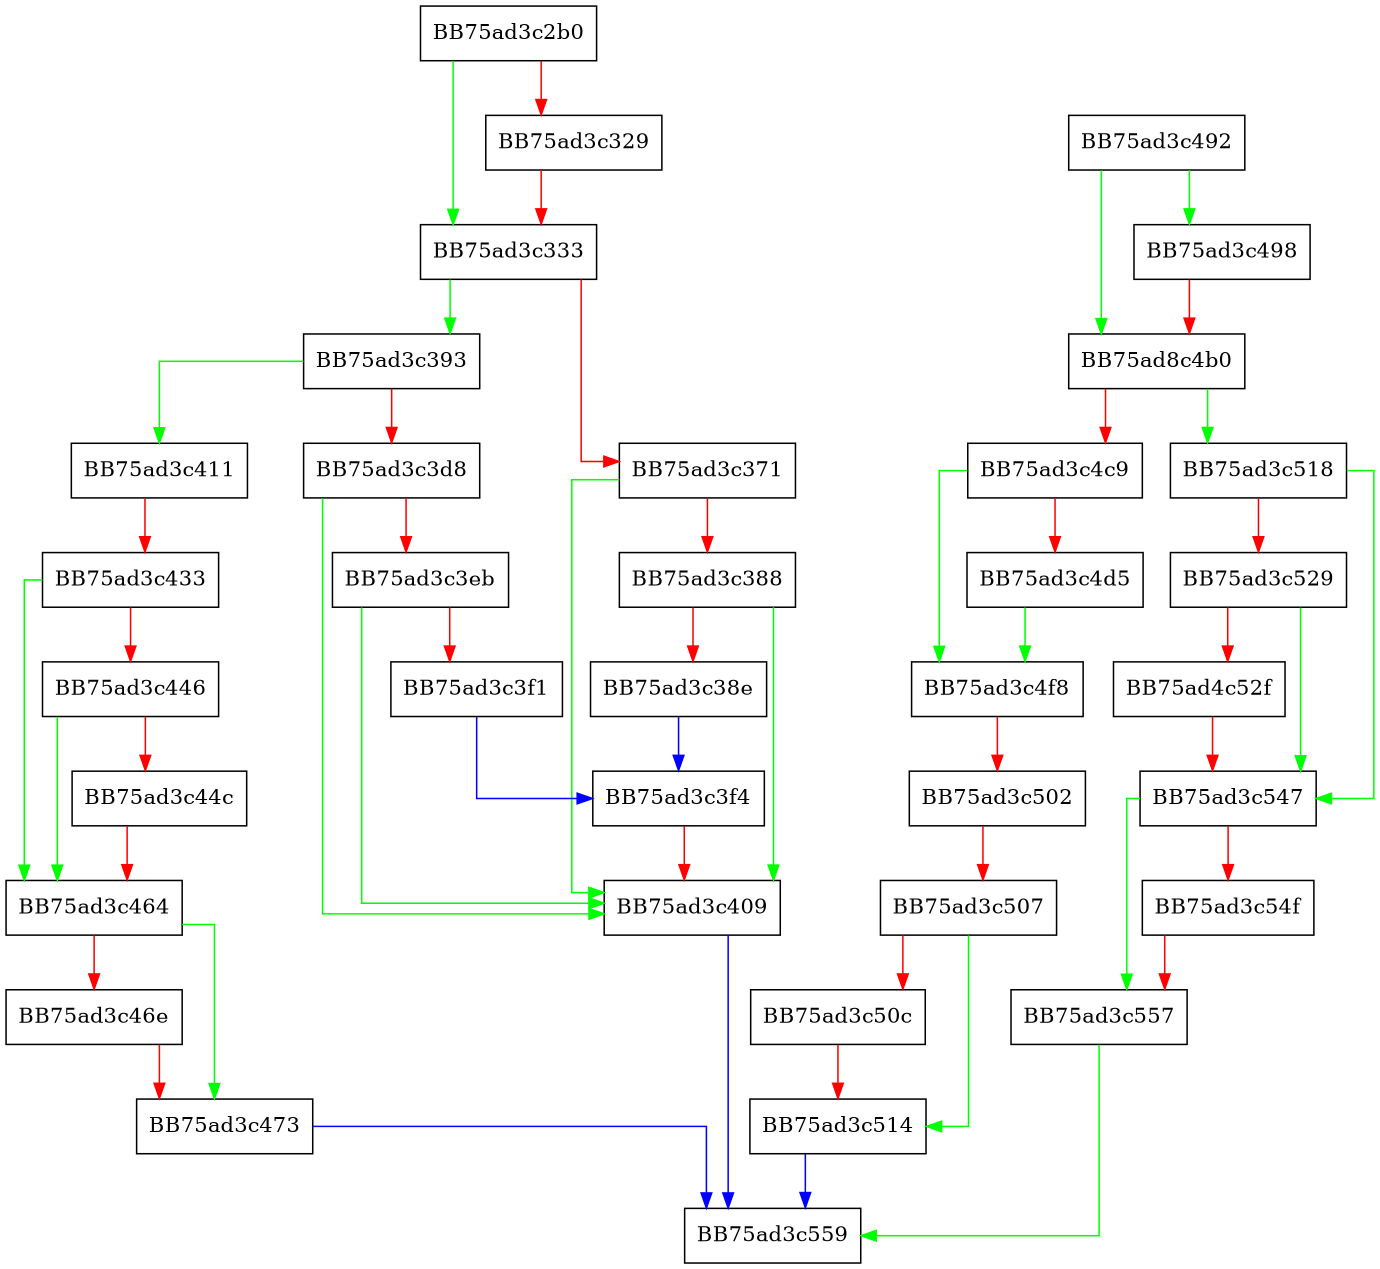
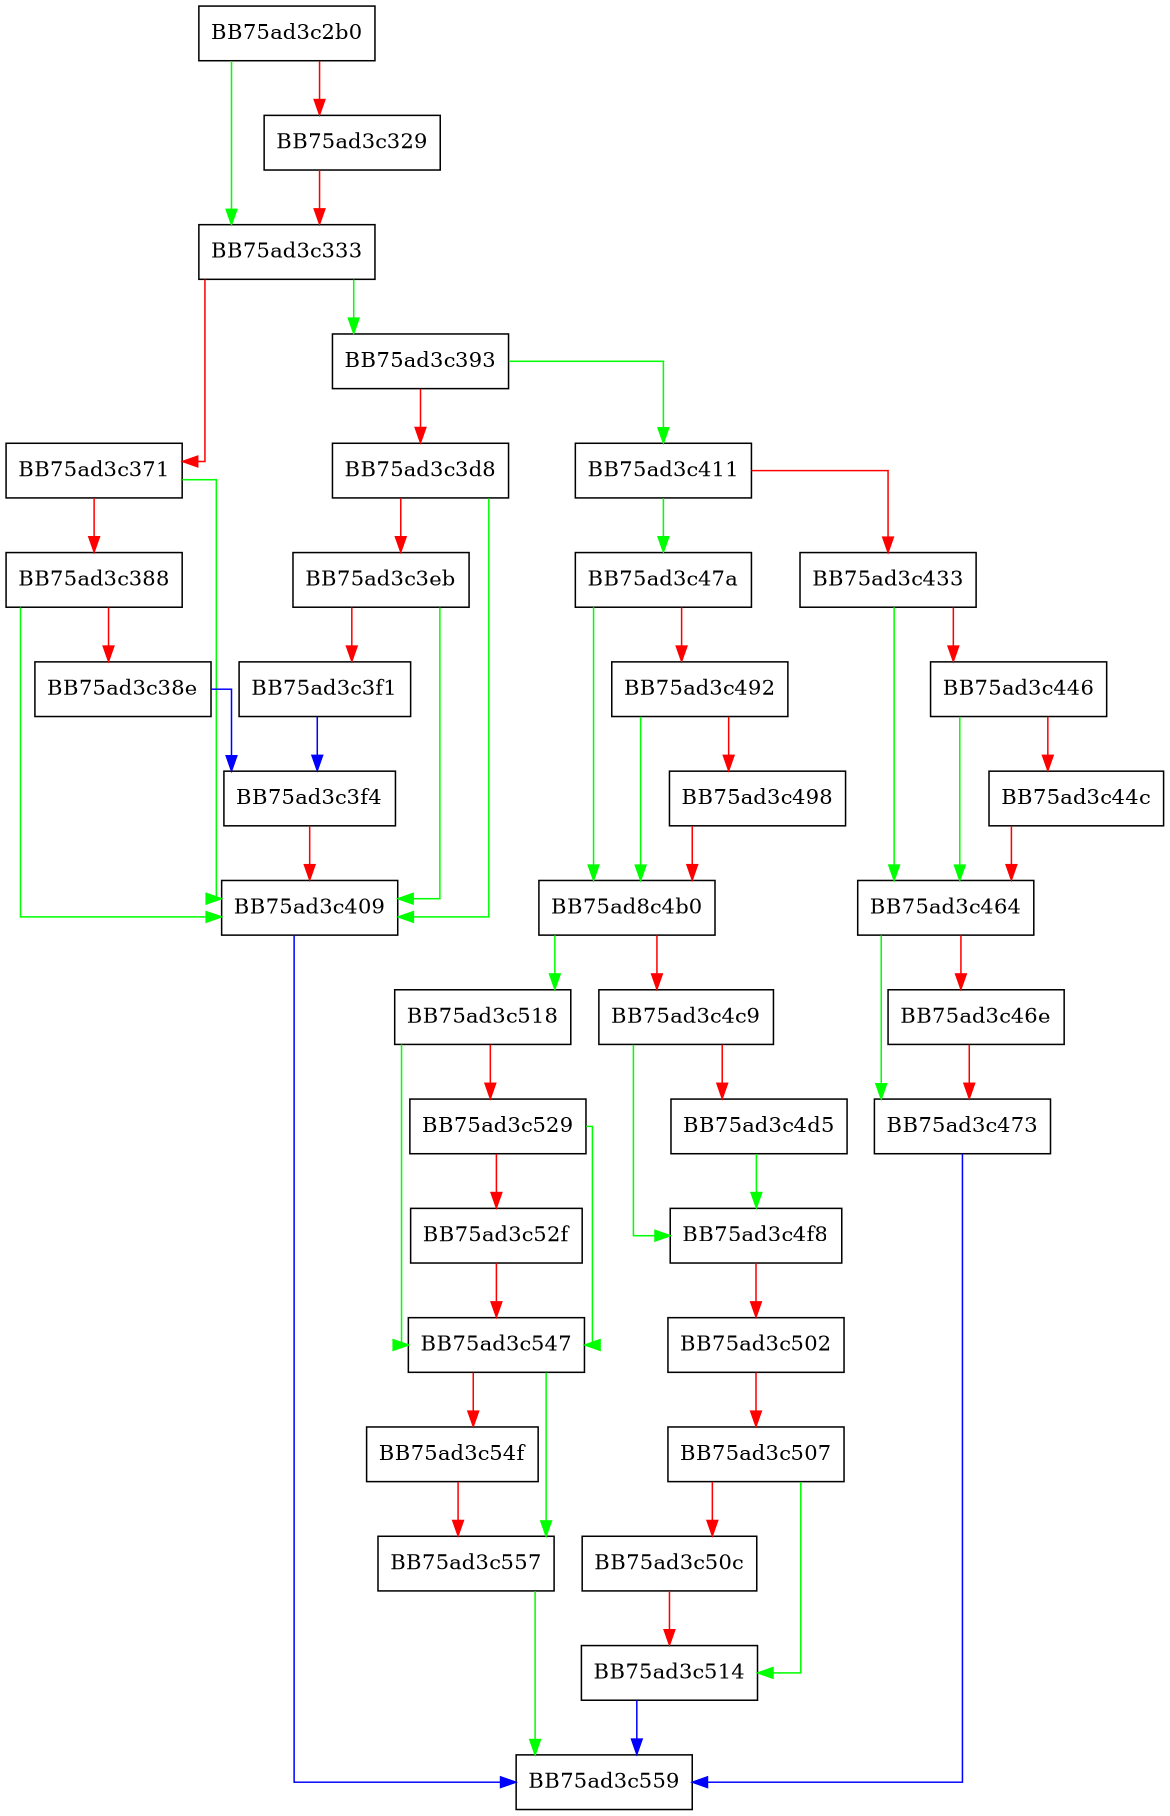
  digraph {
    fontname="DejaVu Serif"
    splines=ortho
    node [fontname="DejaVu Serif" shape=box]
    edge [color=red fontname="DejaVu Serif"]
    BB75ad3c2b0
    BB75ad3c333
    BB75ad3c329
    BB75ad3c393
    BB75ad3c371
    BB75ad3c411
    BB75ad3c3d8
    BB75ad3c409
    BB75ad3c388
+   BB75ad3c47a
    BB75ad3c433
    BB75ad3c3eb
    BB75ad3c559
    BB75ad3c38e
    BB75ad3c3f4
    n16 [label=BB75ad8c4b0]
    BB75ad3c492
    BB75ad3c464
    BB75ad3c446
    BB75ad3c3f1
    BB75ad3c518
    BB75ad3c4c9
    BB75ad3c498
    BB75ad3c473
    BB75ad3c46e
    BB75ad3c44c
    BB75ad3c547
    BB75ad3c529
    BB75ad3c4f8
    BB75ad3c4d5
    BB75ad3c557
    BB75ad3c54f
-   BB75ad3c52f [label=BB75ad4c52f]
+   BB75ad3c52f
    BB75ad3c502
    BB75ad3c507
    BB75ad3c514
    BB75ad3c50c
    BB75ad3c2b0 -> BB75ad3c333 [color=green]
    BB75ad3c2b0 -> BB75ad3c329
    BB75ad3c333 -> BB75ad3c393 [color=green]
    BB75ad3c333 -> BB75ad3c371
    BB75ad3c329 -> BB75ad3c333
    BB75ad3c393 -> BB75ad3c411 [color=green]
    BB75ad3c393 -> BB75ad3c3d8
    BB75ad3c371 -> BB75ad3c409 [color=green]
    BB75ad3c371 -> BB75ad3c388
+   BB75ad3c411 -> BB75ad3c47a [color=green]
    BB75ad3c411 -> BB75ad3c433
    BB75ad3c3d8 -> BB75ad3c409 [color=green]
    BB75ad3c3d8 -> BB75ad3c3eb
    BB75ad3c409 -> BB75ad3c559 [color=blue]
    BB75ad3c388 -> BB75ad3c409 [color=green]
    BB75ad3c388 -> BB75ad3c38e
+   BB75ad3c47a -> n16 [color=green]
+   BB75ad3c47a -> BB75ad3c492
    BB75ad3c433 -> BB75ad3c464 [color=green]
    BB75ad3c433 -> BB75ad3c446
    BB75ad3c3eb -> BB75ad3c409 [color=green]
    BB75ad3c3eb -> BB75ad3c3f1
    BB75ad3c38e -> BB75ad3c3f4 [color=blue]
    BB75ad3c3f4 -> BB75ad3c409
    n16 -> BB75ad3c518 [color=green]
    n16 -> BB75ad3c4c9
    BB75ad3c492 -> n16 [color=green]
-   BB75ad3c492 -> BB75ad3c498 [color=green]
+   BB75ad3c492 -> BB75ad3c498
    BB75ad3c464 -> BB75ad3c473 [color=green]
    BB75ad3c464 -> BB75ad3c46e
    BB75ad3c446 -> BB75ad3c464 [color=green]
    BB75ad3c446 -> BB75ad3c44c
    BB75ad3c3f1 -> BB75ad3c3f4 [color=blue]
    BB75ad3c518 -> BB75ad3c547 [color=green]
    BB75ad3c518 -> BB75ad3c529
    BB75ad3c4c9 -> BB75ad3c4f8 [color=green]
    BB75ad3c4c9 -> BB75ad3c4d5
    BB75ad3c498 -> n16
    BB75ad3c473 -> BB75ad3c559 [color=blue]
    BB75ad3c46e -> BB75ad3c473
    BB75ad3c44c -> BB75ad3c464
    BB75ad3c547 -> BB75ad3c557 [color=green]
    BB75ad3c547 -> BB75ad3c54f
    BB75ad3c529 -> BB75ad3c547 [color=green]
    BB75ad3c529 -> BB75ad3c52f
    BB75ad3c4f8 -> BB75ad3c502
    BB75ad3c4d5 -> BB75ad3c4f8 [color=green]
    BB75ad3c557 -> BB75ad3c559 [color=green]
    BB75ad3c54f -> BB75ad3c557
    BB75ad3c52f -> BB75ad3c547
    BB75ad3c502 -> BB75ad3c507
    BB75ad3c507 -> BB75ad3c514 [color=green]
    BB75ad3c507 -> BB75ad3c50c
    BB75ad3c514 -> BB75ad3c559 [color=blue]
    BB75ad3c50c -> BB75ad3c514
  }
